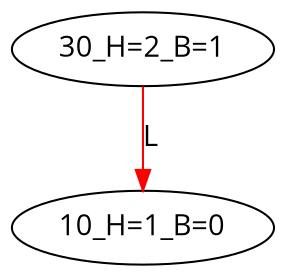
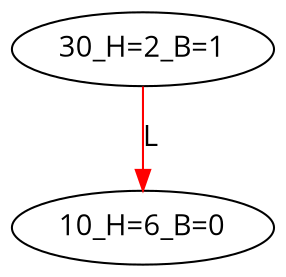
  digraph {
    fontname="Open Sans"
    node [fontname="Open Sans"]
    "30_H=2_B=1"
-   "10_H=1_B=0"
+   "10_H=1_B=0" [label="10_H=6_B=0"]
    "30_H=2_B=1" -> "10_H=1_B=0" [label=L color=red fontname="Open Sans"]
  }
